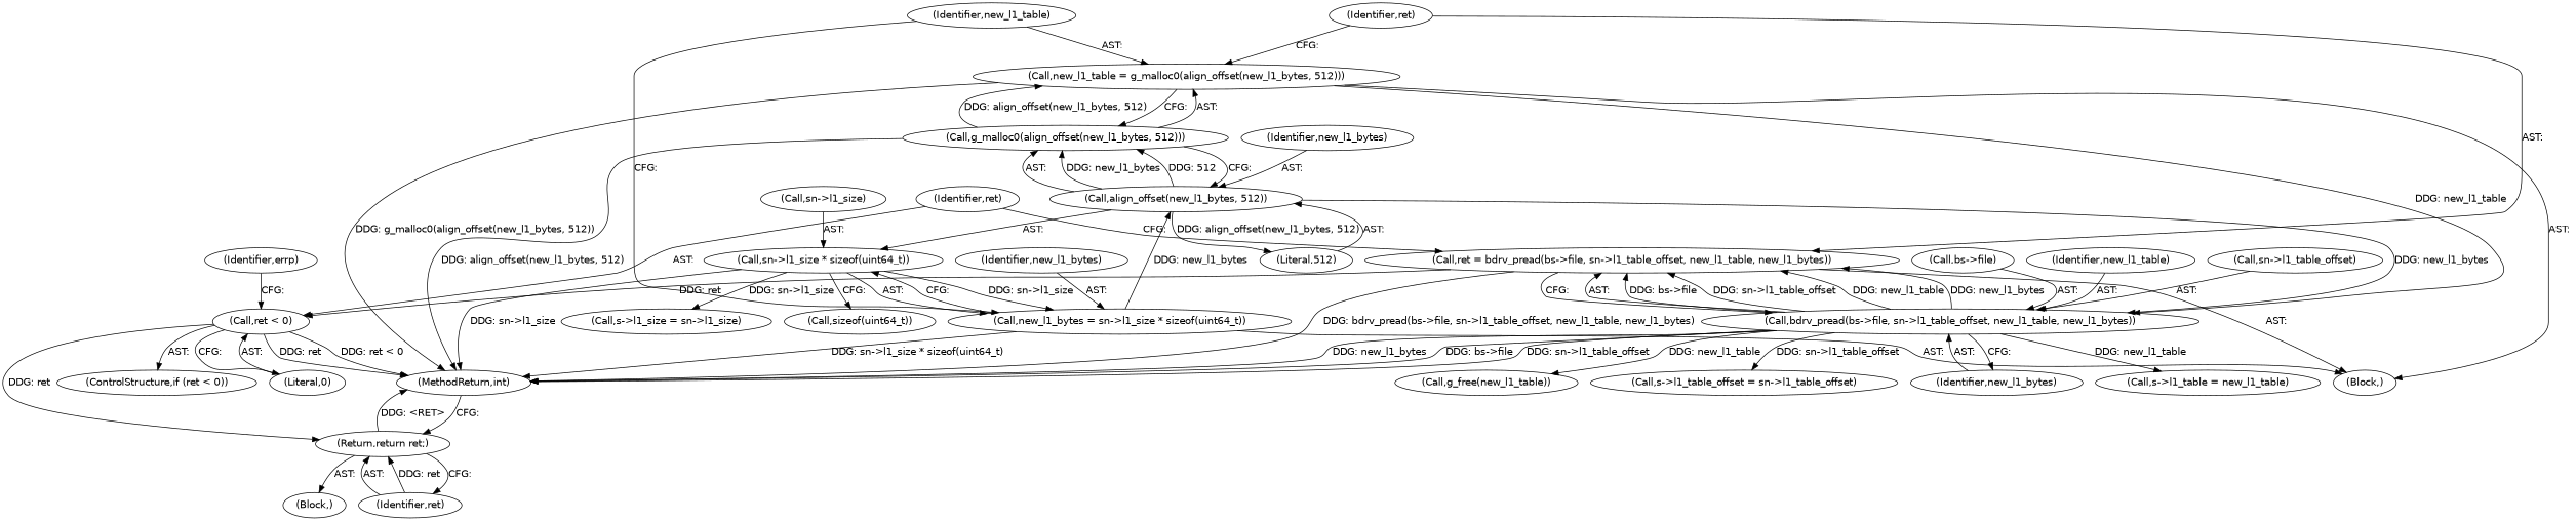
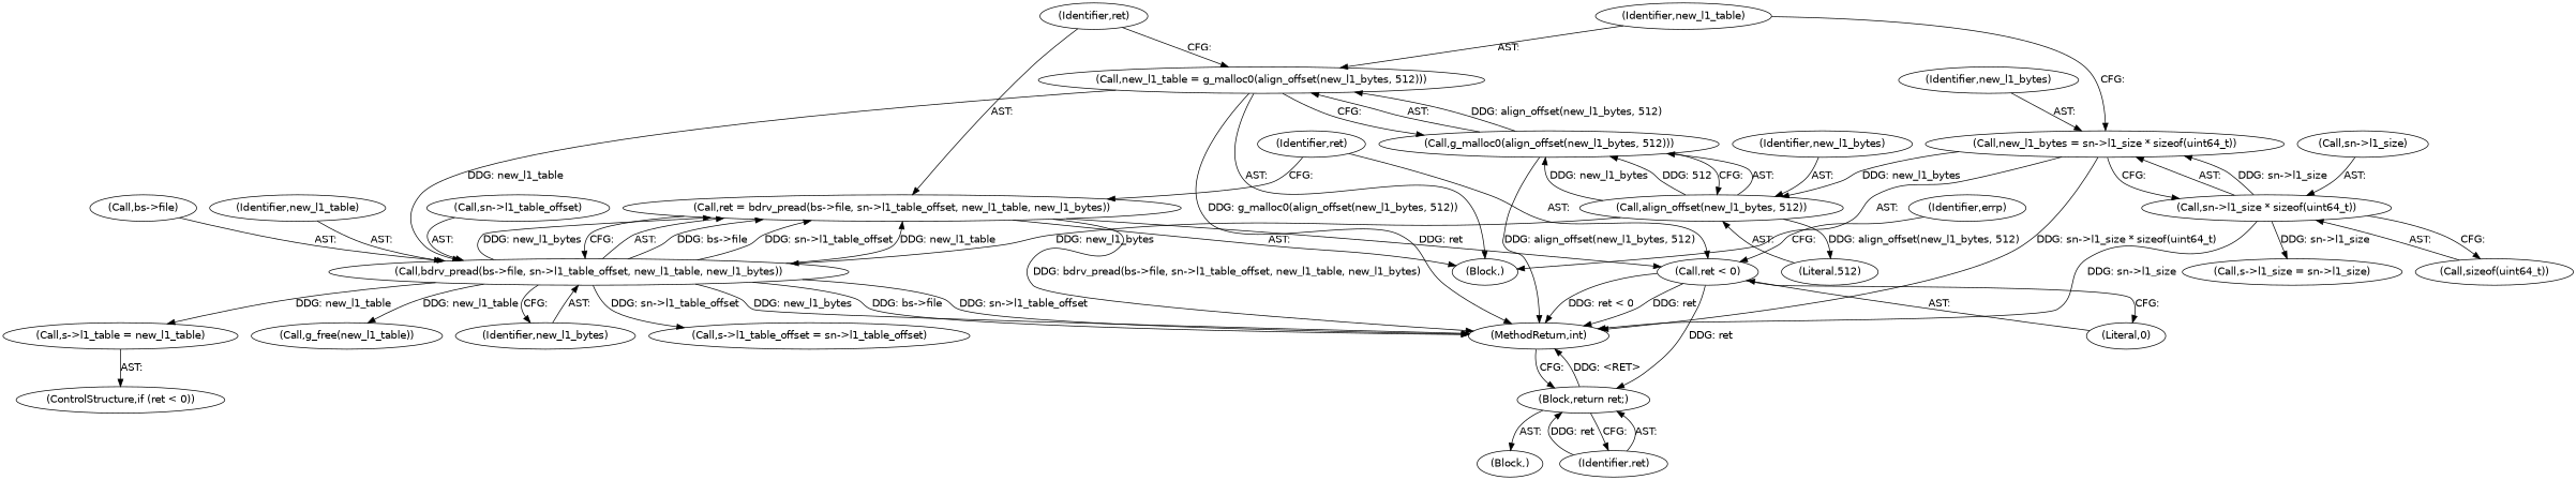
  digraph {
    fontname="DejaVu Sans"
    node [fontname="DejaVu Sans"]
    edge [fontname="DejaVu Sans"]
    n1 [label="(Call,ret = bdrv_pread(bs->file, sn->l1_table_offset, new_l1_table, new_l1_bytes))"]
    n2 [label="(Call,bdrv_pread(bs->file, sn->l1_table_offset, new_l1_table, new_l1_bytes))"]
    n3 [label="(Call,ret < 0)"]
    n4 [label="(MethodReturn,int)"]
    n5 [label="(Block,)"]
    n6 [label="(Call,g_free(new_l1_table))"]
    n7 [label="(Call,s->l1_table_offset = sn->l1_table_offset)"]
    n8 [label="(Identifier,new_l1_bytes)"]
    n9 [label="(Call,s->l1_table = new_l1_table)"]
-   n10 [label="(Return,return ret;)"]
+   n10 [label="(Block,return ret;)"]
    n11 [label="(ControlStructure,if (ret < 0))"]
    n12 [label="(Literal,0)"]
    n13 [label="(Call,new_l1_table = g_malloc0(align_offset(new_l1_bytes, 512)))"]
    n14 [label="(Call,g_malloc0(align_offset(new_l1_bytes, 512)))"]
    n15 [label="(Call,align_offset(new_l1_bytes, 512))"]
    n16 [label="(Literal,512)"]
    n17 [label="(Call,new_l1_bytes = sn->l1_size * sizeof(uint64_t))"]
    n18 [label="(Call,sn->l1_size * sizeof(uint64_t))"]
    n19 [label="(Call,sizeof(uint64_t))"]
    n20 [label="(Call,s->l1_size = sn->l1_size)"]
    n21 [label="(Block,)"]
    n22 [label="(Identifier,ret)"]
    n23 [label="(Call,bs->file)"]
    n24 [label="(Identifier,new_l1_table)"]
    n25 [label="(Identifier,new_l1_table)"]
    n26 [label="(Identifier,new_l1_bytes)"]
    n27 [label="(Call,sn->l1_size)"]
    n28 [label="(Identifier,new_l1_bytes)"]
    n29 [label="(Identifier,errp)"]
    n30 [label="(Identifier,ret)"]
    n31 [label="(Identifier,ret)"]
    n32 [label="(Call,sn->l1_table_offset)"]
    n1 -> n2 [label="CFG: "]
    n1 -> n3 [label="DDG: ret"]
    n1 -> n4 [label="DDG: bdrv_pread(bs->file, sn->l1_table_offset, new_l1_table, new_l1_bytes)"]
    n1 -> n5 [label="AST: "]
    n2 -> n1 [label="AST: "]
    n2 -> n1 [label="DDG: bs->file"]
    n2 -> n1 [label="DDG: sn->l1_table_offset"]
    n2 -> n1 [label="DDG: new_l1_table"]
    n2 -> n1 [label="DDG: new_l1_bytes"]
    n2 -> n4 [label="DDG: bs->file"]
    n2 -> n4 [label="DDG: sn->l1_table_offset"]
    n2 -> n4 [label="DDG: new_l1_bytes"]
    n2 -> n6 [label="DDG: new_l1_table"]
    n2 -> n7 [label="DDG: sn->l1_table_offset"]
    n2 -> n8 [label="CFG: "]
    n2 -> n9 [label="DDG: new_l1_table"]
    n3 -> n4 [label="DDG: ret < 0"]
    n3 -> n4 [label="DDG: ret"]
    n3 -> n10 [label="DDG: ret"]
-   n3 -> n11 [label="AST: "]
+   n9 -> n11 [label="AST: "]
    n3 -> n12 [label="CFG: "]
    n4 -> n10 [label="CFG: "]
    n8 -> n2 [label="AST: "]
    n10 -> n4 [label="DDG: <RET>"]
    n10 -> n21 [label="AST: "]
    n10 -> n22 [label="CFG: "]
    n12 -> n3 [label="AST: "]
    n13 -> n2 [label="DDG: new_l1_table"]
    n13 -> n4 [label="DDG: g_malloc0(align_offset(new_l1_bytes, 512))"]
    n13 -> n5 [label="AST: "]
    n13 -> n14 [label="CFG: "]
    n14 -> n4 [label="DDG: align_offset(new_l1_bytes, 512)"]
    n14 -> n13 [label="AST: "]
    n14 -> n13 [label="DDG: align_offset(new_l1_bytes, 512)"]
    n14 -> n15 [label="CFG: "]
    n15 -> n2 [label="DDG: new_l1_bytes"]
    n15 -> n14 [label="AST: "]
    n15 -> n14 [label="DDG: new_l1_bytes"]
    n15 -> n14 [label="DDG: 512"]
    n15 -> n16 [label="DDG: align_offset(new_l1_bytes, 512)"]
    n16 -> n15 [label="AST: "]
    n17 -> n4 [label="DDG: sn->l1_size * sizeof(uint64_t)"]
    n17 -> n5 [label="AST: "]
    n17 -> n15 [label="DDG: new_l1_bytes"]
    n17 -> n18 [label="CFG: "]
    n18 -> n4 [label="DDG: sn->l1_size"]
    n18 -> n17 [label="AST: "]
    n18 -> n17 [label="DDG: sn->l1_size"]
    n18 -> n19 [label="CFG: "]
    n18 -> n20 [label="DDG: sn->l1_size"]
-   n15 -> n18 [label="AST: "]
+   n19 -> n18 [label="AST: "]
    n22 -> n10 [label="AST: "]
    n22 -> n10 [label="DDG: ret"]
    n23 -> n2 [label="AST: "]
    n24 -> n2 [label="AST: "]
    n25 -> n13 [label="AST: "]
    n25 -> n17 [label="CFG: "]
    n26 -> n17 [label="AST: "]
    n27 -> n18 [label="AST: "]
    n28 -> n15 [label="AST: "]
    n29 -> n3 [label="CFG: "]
    n30 -> n1 [label="AST: "]
    n30 -> n13 [label="CFG: "]
    n31 -> n1 [label="CFG: "]
    n31 -> n3 [label="AST: "]
    n32 -> n2 [label="AST: "]
  }
